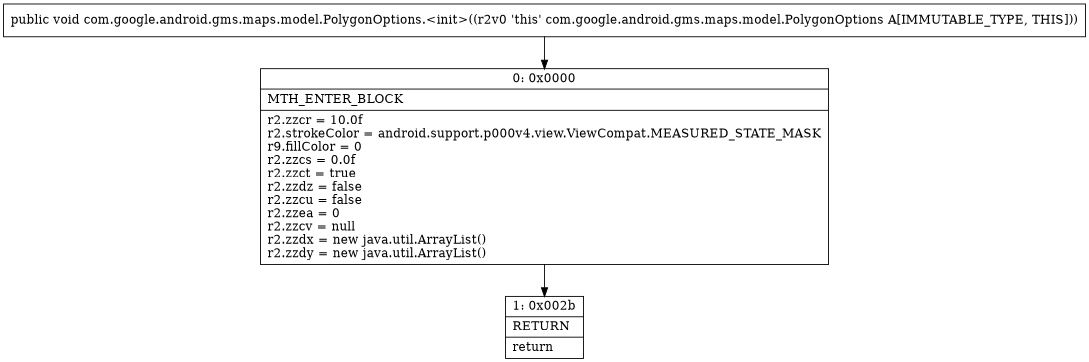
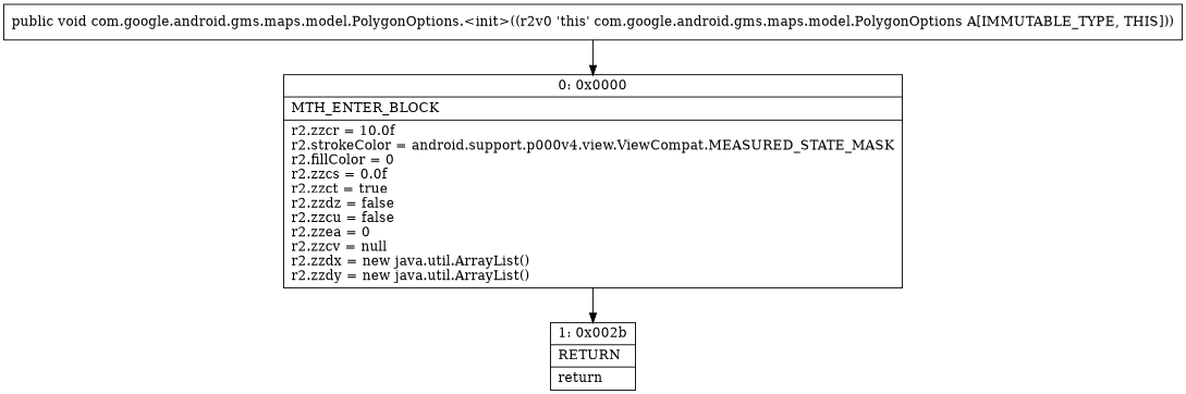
  digraph {
    node [shape=record]
-   n1 [label="{0\:\ 0x0000|MTH_ENTER_BLOCK\l|r2.zzcr = 10.0f\lr2.strokeColor = android.support.p000v4.view.ViewCompat.MEASURED_STATE_MASK\lr9.fillColor = 0\lr2.zzcs = 0.0f\lr2.zzct = true\lr2.zzdz = false\lr2.zzcu = false\lr2.zzea = 0\lr2.zzcv = null\lr2.zzdx = new java.util.ArrayList()\lr2.zzdy = new java.util.ArrayList()\l}"]
+   n1 [label="{0\:\ 0x0000|MTH_ENTER_BLOCK\l|r2.zzcr = 10.0f\lr2.strokeColor = android.support.p000v4.view.ViewCompat.MEASURED_STATE_MASK\lr2.fillColor = 0\lr2.zzcs = 0.0f\lr2.zzct = true\lr2.zzdz = false\lr2.zzcu = false\lr2.zzea = 0\lr2.zzcv = null\lr2.zzdx = new java.util.ArrayList()\lr2.zzdy = new java.util.ArrayList()\l}"]
    n2 [label="{1\:\ 0x002b|RETURN\l|return\l}"]
    n3 [label="{public void com.google.android.gms.maps.model.PolygonOptions.\<init\>((r2v0 'this' com.google.android.gms.maps.model.PolygonOptions A[IMMUTABLE_TYPE, THIS])) }"]
    n1 -> n2
    n3 -> n1
  }
